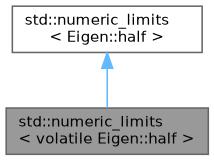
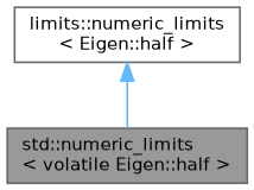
  digraph {
    node [color=gray40 fontname=Helvetica fontsize=10 shape=box style=filled]
    n1 [fillcolor=grey60 fontcolor=black height=0.2 label="std::numeric_limits\l\< volatile Eigen::half \>" width=0.4]
-   n2 [fillcolor=white height=0.2 label="std::numeric_limits\l\< Eigen::half \>" width=0.4]
+   n2 [fillcolor=white height=0.2 label="limits::numeric_limits\l\< Eigen::half \>" width=0.4]
    n2 -> n1 [color=steelblue1 dir=back fontname=Helvetica fontsize=10 labelfontname=Helvetica labelfontsize=10 style=solid]
  }
